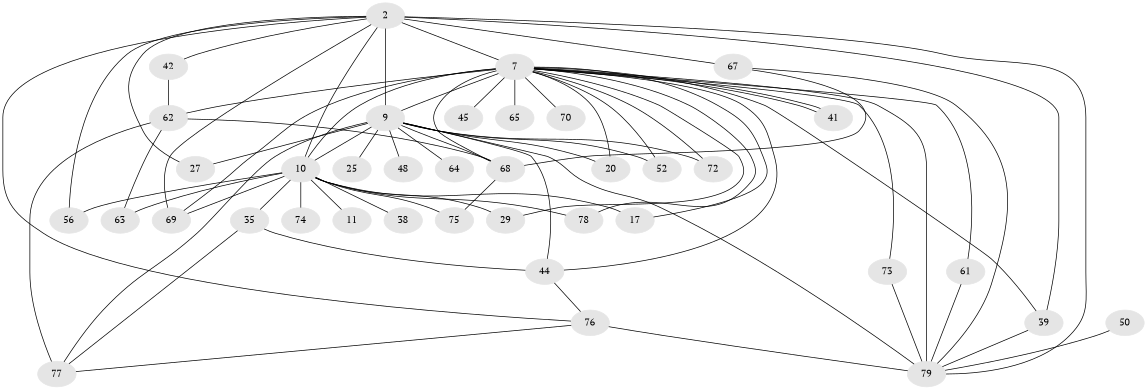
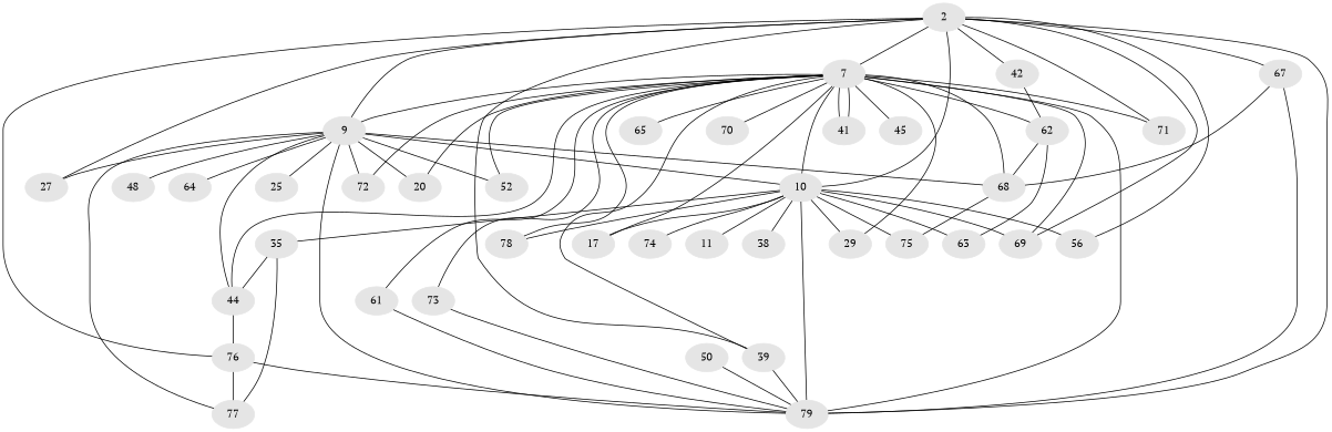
  graph {
    fontname="PT Serif"
    node [color=gray90 fontname="PT Serif" style=filled]
    edge [fontname="PT Serif"]
    7 [super="+6+5"]
    9 [super="+3"]
    10 [super="+1"]
    39 [super="+37"]
    69 [super="+43+58"]
+   71
    79 [super="+66+59+8"]
    17
    20
    29
    41
    44 [super="+23"]
    45
    52
    61
    62 [super="+54+14+28"]
    65 [super="+19"]
    68 [super="+51"]
    70 [super="+46"]
    72
    73
    78
    2
    27
    42 [super="+26"]
    56
    67 [super="+13+55+21"]
    76 [super="+47+60+33+57"]
    25
    48
    64
    77 [super="+49"]
    11
    35 [super="+30"]
    38
    63
    74 [super="+36"]
    75 [super="+18"]
    50
    7 -- 9 [weight=6]
    7 -- 10 [weight=6]
    7 -- 39
    7 -- 69
+   7 -- 71
    7 -- 79 [weight=10]
    7 -- 17
    7 -- 20
    7 -- 29
    7 -- 41
    7 -- 41
    7 -- 44
    7 -- 45 [weight=2]
    7 -- 52
    7 -- 61
    7 -- 62 [weight=6]
    7 -- 65 [weight=3]
    7 -- 68 [weight=2]
    7 -- 70 [weight=3]
    7 -- 72
    7 -- 73
    7 -- 78
    9 -- 10 [weight=4]
    9 -- 79 [weight=5]
    9 -- 20
    9 -- 44 [weight=2]
    9 -- 52
    9 -- 68
    9 -- 72
    9 -- 27
    9 -- 25 [weight=2]
    9 -- 48 [weight=2]
    9 -- 64 [weight=2]
    9 -- 77
    10 -- 69
+   10 -- 79 [weight=4]
    10 -- 17
    10 -- 29
    10 -- 78
    10 -- 56
    10 -- 11 [weight=2]
    10 -- 35
    10 -- 38 [weight=2]
    10 -- 63
    10 -- 74 [weight=3]
    10 -- 75 [weight=2]
    39 -- 79 [weight=3]
    44 -- 76
    61 -- 79
    62 -- 68
-   62 -- 77 [weight=2]
    62 -- 63
    68 -- 75
    73 -- 79
    2 -- 7 [weight=3]
    2 -- 9 [weight=2]
    2 -- 10 [weight=2]
    2 -- 39
    2 -- 69 [weight=2]
+   2 -- 71
    2 -- 79 [weight=2]
    2 -- 27
    2 -- 42
    2 -- 56
    2 -- 67 [weight=3]
    2 -- 76 [weight=2]
    42 -- 62
    67 -- 79 [weight=2]
    67 -- 68
    76 -- 79 [weight=4]
    76 -- 77
    35 -- 44
    35 -- 77
    50 -- 79
  }
